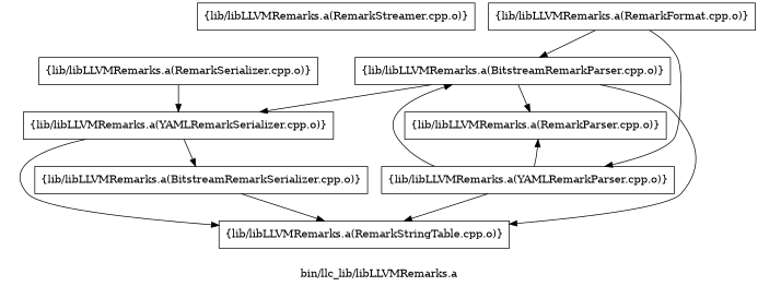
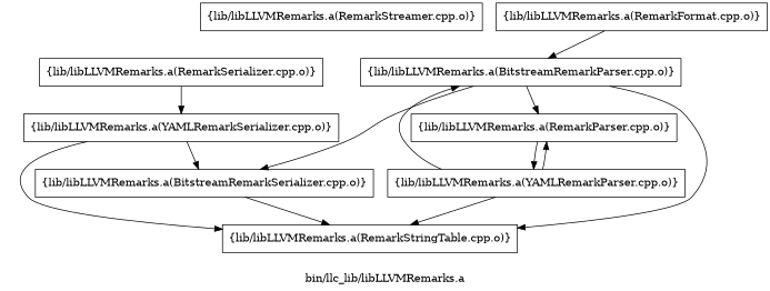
  digraph {
    label="bin/llc_lib/libLLVMRemarks.a"
    rankdir=TB
    node [group=0 shape=box]
    n1 [label="{lib/libLLVMRemarks.a(RemarkStreamer.cpp.o)}"]
    n2 [label="{lib/libLLVMRemarks.a(RemarkFormat.cpp.o)}"]
    n3 [label="{lib/libLLVMRemarks.a(BitstreamRemarkParser.cpp.o)}"]
    n4 [label="{lib/libLLVMRemarks.a(RemarkSerializer.cpp.o)}"]
    n5 [label="{lib/libLLVMRemarks.a(YAMLRemarkSerializer.cpp.o)}"]
    n6 [label="{lib/libLLVMRemarks.a(BitstreamRemarkSerializer.cpp.o)}"]
    n7 [label="{lib/libLLVMRemarks.a(RemarkStringTable.cpp.o)}"]
    n8 [label="{lib/libLLVMRemarks.a(RemarkParser.cpp.o)}"]
    n9 [label="{lib/libLLVMRemarks.a(YAMLRemarkParser.cpp.o)}"]
    n2 -> n3
-   n3 -> n5
+   n3 -> n6
    n3 -> n7
    n3 -> n8
    n4 -> n5
    n5 -> n6
    n5 -> n7
    n6 -> n7
-   n2 -> n9
+   n8 -> n9
    n9 -> n3
    n9 -> n7
    n9 -> n8
  }
